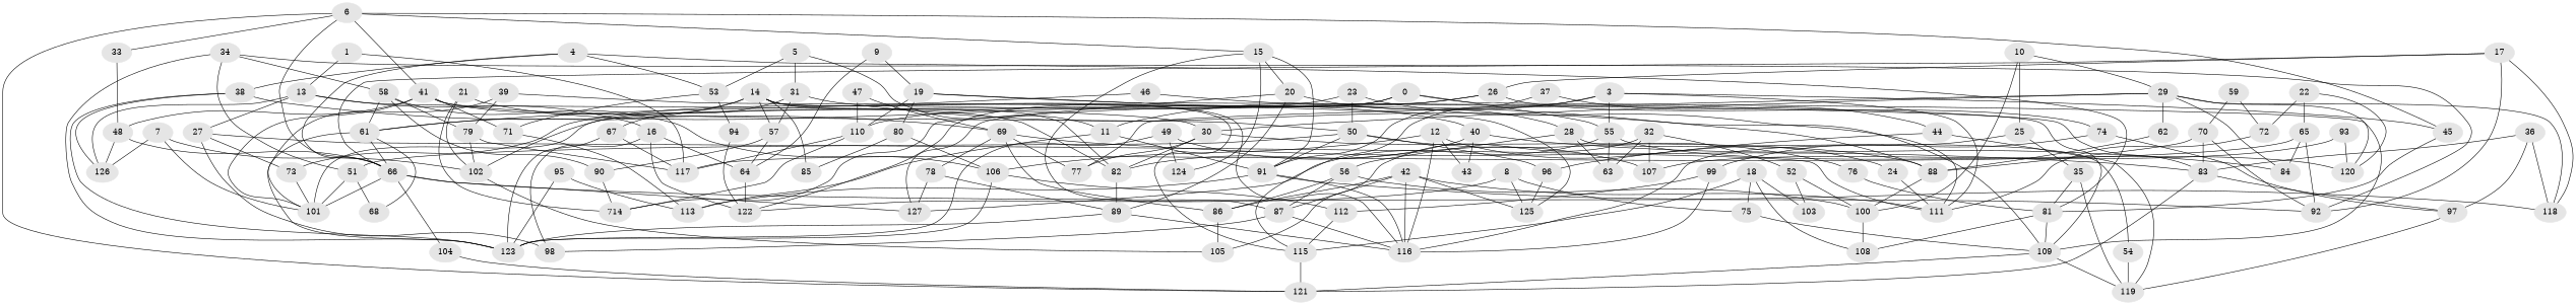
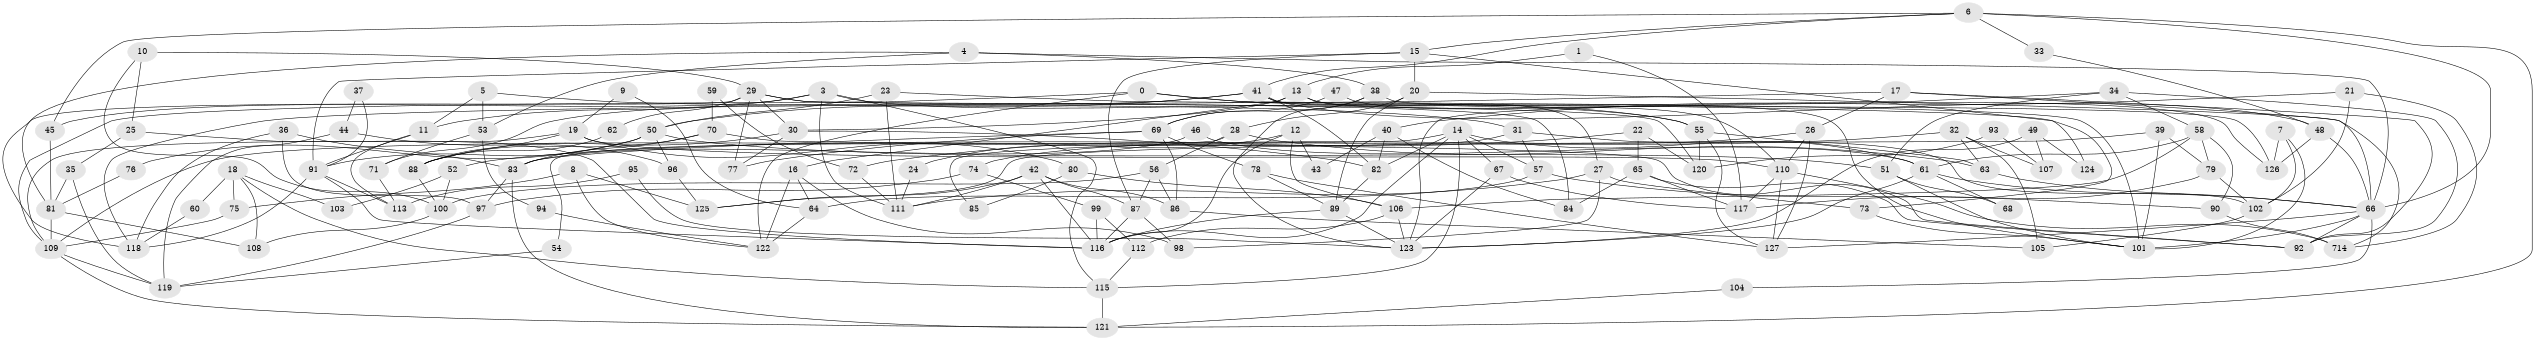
  graph {
    fontname="DejaVu Serif"
    node [color=gray90 fontname="DejaVu Serif" style=filled]
    edge [fontname="DejaVu Serif"]
    1
    13
    117
    126
    16
    27
    30
    n8 [label=0]
    55
    101
    109
    122
    120
    127
    63
    121
    119
    3
    11
    45
    111
    115
    91
    113
    81
    4
    38
    53
    66
    123
    69
    71
    94
    92
    104
    108
    5
    31
    102
    57
    6
    15
    33
    41
    20
    87
    124
    48
    82
    50
    7
    105
    8
    75
    125
    9
    19
    64
    80
    88
    110
    10
    25
    29
    100
    116
    35
    118
    62
    77
    84
    12
    24
    43
    106
    112
    98
    73
    14
    61
    67
    85
    90
    68
    89
    28
    n87 [label=714]
    17
    26
    74
    18
+   60
    103
    54
    56
    21
    40
    22
    65
    72
    93
    107
    23
    51
    96
    76
    97
    99
    86
    32
    52
    34
    58
    79
    36
    83
    37
    44
    78
    39
    42
    46
    47
    49
    59
    70
    95
    1 -- 13
    1 -- 117
    13 -- 126
    13 -- 16
    13 -- 27
    13 -- 30
    16 -- 122
    16 -- 64
    16 -- 98
    27 -- 111
    27 -- 98
    27 -- 73
    30 -- 82
    30 -- 88
    30 -- 77
    n8 -- 55
    n8 -- 101
    n8 -- 109
    n8 -- 122
    55 -- 120
    55 -- 127
    55 -- 63
    109 -- 121
    109 -- 119
+   63 -- 66
    3 -- 55
    3 -- 11
    3 -- 45
    3 -- 111
    3 -- 115
    11 -- 91
    11 -- 113
    45 -- 81
    115 -- 121
    91 -- 113
    91 -- 116
    91 -- 118
    81 -- 109
    81 -- 108
    4 -- 81
    4 -- 38
    4 -- 53
    4 -- 66
    38 -- 126
    38 -- 123
    38 -- 69
    53 -- 71
    53 -- 94
    66 -- 101
    66 -- 127
    66 -- 92
    66 -- 104
    69 -- 77
    69 -- 86
    69 -- 83
    69 -- 78
    71 -- 113
    94 -- 122
    104 -- 121
    5 -- 11
    5 -- 53
    5 -- 31
    31 -- 109
    31 -- 102
    31 -- 57
    102 -- 105
    57 -- 64
    57 -- 90
    6 -- 121
    6 -- 45
    6 -- 66
    6 -- 15
    6 -- 33
    6 -- 41
    15 -- 91
    15 -- 20
    15 -- 87
    15 -- 124
    33 -- 48
    41 -- 101
    41 -- 71
    41 -- 48
    41 -- 82
    41 -- 50
    20 -- 89
    20 -- 28
    20 -- n87
    87 -- 116
    87 -- 98
    48 -- 126
    48 -- 66
    82 -- 89
    50 -- 91
    50 -- 51
    50 -- 96
    50 -- 76
    7 -- 126
    7 -- 101
    7 -- 102
    8 -- 122
    8 -- 75
    8 -- 125
    75 -- 109
    9 -- 19
    9 -- 64
    19 -- 109
    19 -- 80
    19 -- 88
    19 -- 110
    64 -- 122
    80 -- 106
    80 -- 85
    88 -- 100
    110 -- 117
+   110 -- 127
    110 -- n87
    10 -- 25
    10 -- 29
    10 -- 100
    25 -- 116
    25 -- 35
    29 -- 30
    29 -- 120
    29 -- 118
    29 -- 62
    29 -- 77
    29 -- 84
    100 -- 108
    35 -- 119
    35 -- 81
    62 -- 88
    12 -- 116
    12 -- 24
    12 -- 43
    12 -- 106
    24 -- 111
    106 -- 123
    106 -- 112
    112 -- 115
    73 -- 101
    14 -- 115
    14 -- 57
    14 -- 82
    14 -- 116
    14 -- 61
    14 -- 67
    14 -- 85
    61 -- 66
    61 -- 123
    61 -- 68
    67 -- 117
    67 -- 123
    90 -- n87
    89 -- 123
    89 -- 116
    28 -- 63
    28 -- 54
    28 -- 56
    17 -- 66
    17 -- 92
    17 -- 118
    17 -- 26
    26 -- 127
    26 -- 110
    26 -- 74
    74 -- 97
    74 -- 99
    18 -- 115
    18 -- 108
    18 -- 75
+   18 -- 60
    18 -- 103
+   60 -- 118
    54 -- 119
    56 -- 87
    56 -- 100
    56 -- 86
    21 -- 102
    21 -- n87
    21 -- 40
    40 -- 82
    40 -- 84
    40 -- 43
    22 -- 120
    22 -- 65
    22 -- 72
    65 -- 117
    65 -- 92
    65 -- 84
    72 -- 111
    93 -- 120
    93 -- 107
    23 -- 111
    23 -- 50
    23 -- 73
    51 -- 101
    51 -- 68
    96 -- 125
    76 -- 81
    97 -- 119
    99 -- 116
    99 -- 112
    86 -- 105
    32 -- 63
    32 -- 105
    32 -- 107
    32 -- 52
    52 -- 100
    52 -- 103
    34 -- 123
    34 -- 92
    34 -- 51
    34 -- 58
    58 -- 106
    58 -- 61
    58 -- 90
    58 -- 79
    79 -- 117
    79 -- 102
    36 -- 118
    36 -- 97
    36 -- 83
    83 -- 121
    83 -- 97
    37 -- 91
    37 -- 44
    44 -- 119
    44 -- 96
    78 -- 127
    78 -- 89
    39 -- 101
    39 -- 125
    39 -- 79
    42 -- 111
    42 -- 87
    42 -- 125
    42 -- 116
    42 -- 86
    46 -- 61
    46 -- 83
    47 -- 69
    47 -- 110
    49 -- 123
    49 -- 124
    49 -- 107
    59 -- 72
    59 -- 70
    70 -- 92
    70 -- 88
    70 -- 83
    95 -- 113
    95 -- 123
  }
